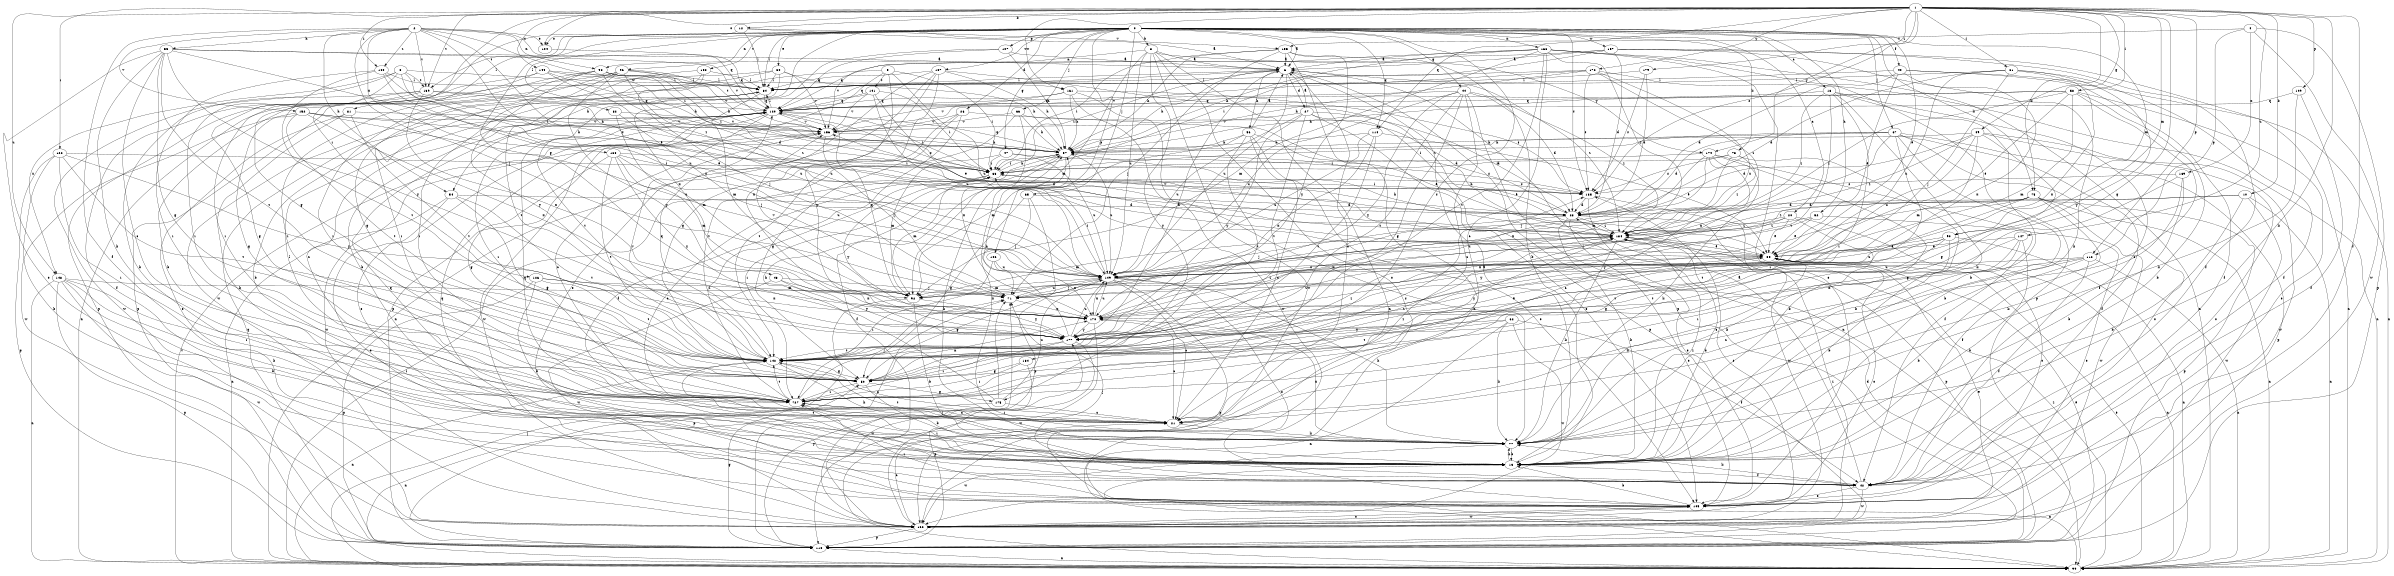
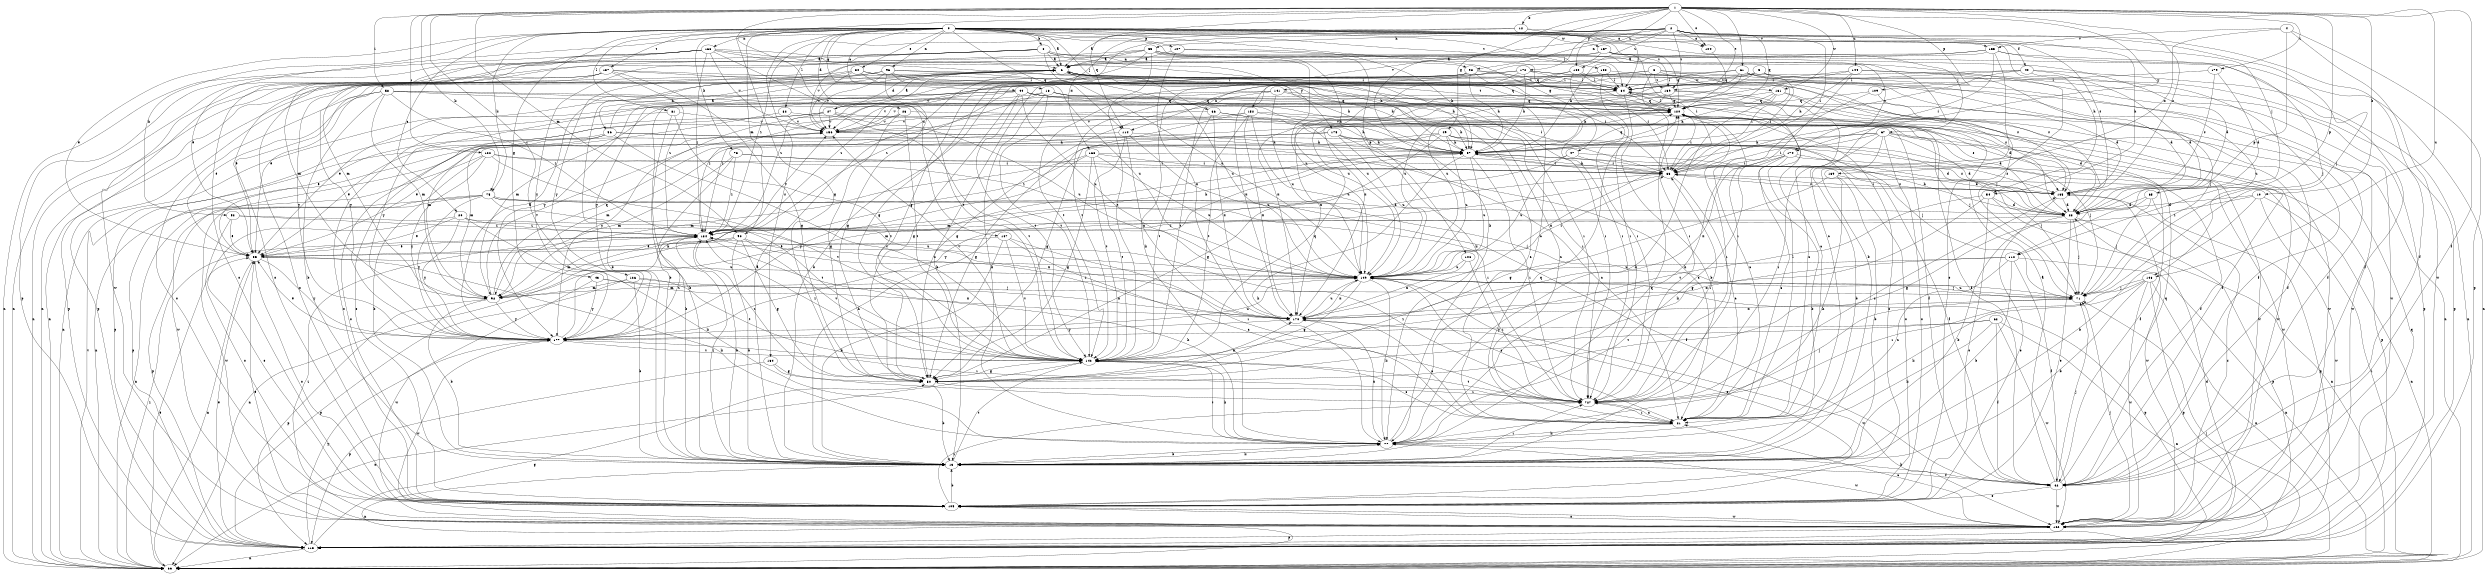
  strict digraph {
    0
    6
    8
    18
    20
    26
    30
    35
    40
    43
    44
    47
    52
    54
    65
    66
    67
    73
    75
    81
    82
    84
    90
    96
    104
    106
    107
    114
    134
    135
    137
    138
    139
    157
    166
    63
    120
    184
    113
    149
    21
    27
    56
    57
    174
    98
    162
    92
    99
    105
    175
    42
    77
    13
    n55 [label=727]
    142
    177
    50
    156
    170
    28
    71
    1
    10
    12
    49
    58
    61
    109
    112
    122
    126
    144
    147
    148
    161
    172
    179
    180
    155
    2
    55
    152
    168
    62
    3
    4
    169
    5
    141
    0 -> 6 [label=a]
    0 -> 8 [label=b]
    0 -> 18 [label=c]
    0 -> 20 [label=c]
    0 -> 26 [label=d]
    0 -> 30 [label=e]
    0 -> 35 [label=e]
    0 -> 40 [label=f]
    0 -> 43 [label=g]
    0 -> 44 [label=g]
    0 -> 47 [label=g]
    0 -> 52 [label=h]
    0 -> 54 [label=h]
    0 -> 65 [label=j]
    0 -> 66 [label=j]
    0 -> 67 [label=j]
    0 -> 73 [label=k]
    0 -> 75 [label=k]
    0 -> 81 [label=l]
    0 -> 82 [label=l]
    0 -> 84 [label=l]
    0 -> 90 [label=m]
    0 -> 96 [label=n]
    0 -> 104 [label=o]
    0 -> 106 [label=p]
    0 -> 107 [label=p]
    0 -> 114 [label=q]
    0 -> 134 [label=s]
    0 -> 135 [label=s]
    0 -> 137 [label=t]
    0 -> 138 [label=t]
    0 -> 139 [label=t]
    0 -> 157 [label=w]
    0 -> 166 [label=x]
    6 -> 84 [label=l]
    6 -> 63 [label=i]
    6 -> 120 [label=q]
    6 -> 184 [label=z]
    6 -> 113 [label=p]
    6 -> 149 [label=u]
    6 -> 21 [label=c]
    6 -> 27 [label=d]
    6 -> 56 [label=h]
    6 -> 57 [label=h]
    8 -> 6 [label=a]
    8 -> 149 [label=u]
    8 -> 174 [label=y]
    8 -> 98 [label=n]
    8 -> 162 [label=w]
    8 -> 92 [label=m]
    8 -> 99 [label=n]
    8 -> 105 [label=o]
    8 -> 175 [label=y]
    18 -> 120 [label=q]
    18 -> 184 [label=z]
    18 -> 42 [label=f]
    18 -> 77 [label=k]
    18 -> 13 [label=b]
    18 -> n55 [label=r]
    18 -> 142 [label=t]
    20 -> 35 [label=e]
    20 -> 184 [label=z]
    20 -> 149 [label=u]
    20 -> 105 [label=o]
    20 -> 77 [label=k]
    20 -> 177 [label=y]
    26 -> 35 [label=e]
    26 -> 42 [label=f]
    26 -> 142 [label=t]
    26 -> 50 [label=g]
    26 -> 156 [label=v]
    30 -> 84 [label=l]
    30 -> 113 [label=p]
    30 -> 57 [label=h]
    30 -> 13 [label=b]
    30 -> n55 [label=r]
    30 -> 156 [label=v]
    35 -> 149 [label=u]
    35 -> 99 [label=n]
    35 -> 105 [label=o]
    35 -> 77 [label=k]
    35 -> 177 [label=y]
    40 -> 35 [label=e]
    40 -> 84 [label=l]
    40 -> 99 [label=n]
    40 -> 42 [label=f]
    40 -> 170 [label=x]
    40 -> 28 [label=d]
    43 -> 162 [label=w]
    43 -> 177 [label=y]
    43 -> 170 [label=x]
    43 -> 71 [label=j]
    44 -> 120 [label=q]
    44 -> 184 [label=z]
    44 -> 149 [label=u]
    44 -> 21 [label=c]
    44 -> 99 [label=n]
    44 -> 142 [label=t]
    44 -> 177 [label=y]
    44 -> 50 [label=g]
    44 -> 28 [label=d]
    47 -> 135 [label=s]
    47 -> 63 [label=i]
    47 -> 149 [label=u]
    47 -> 92 [label=m]
    52 -> 35 [label=e]
    52 -> 184 [label=z]
    52 -> 105 [label=o]
    52 -> 170 [label=x]
    54 -> 99 [label=n]
    54 -> 105 [label=o]
    54 -> 142 [label=t]
    54 -> 50 [label=g]
    54 -> 28 [label=d]
    65 -> 113 [label=p]
    65 -> 50 [label=g]
    65 -> 28 [label=d]
    65 -> 71 [label=j]
    66 -> 57 [label=h]
    66 -> 142 [label=t]
    66 -> 156 [label=v]
    66 -> 170 [label=x]
    66 -> 28 [label=d]
    67 -> 63 [label=i]
    67 -> 113 [label=p]
    67 -> 57 [label=h]
    67 -> 105 [label=o]
    67 -> 42 [label=f]
    67 -> 13 [label=b]
    67 -> n55 [label=r]
    67 -> 170 [label=x]
    67 -> 28 [label=d]
    73 -> 135 [label=s]
    73 -> 63 [label=i]
    73 -> 184 [label=z]
    73 -> 92 [label=m]
    73 -> 13 [label=b]
    75 -> 113 [label=p]
    75 -> 162 [label=w]
    75 -> 99 [label=n]
    75 -> 42 [label=f]
    75 -> 142 [label=t]
    75 -> 177 [label=y]
    75 -> 28 [label=d]
    75 -> 71 [label=j]
    81 -> 105 [label=o]
    81 -> 13 [label=b]
    81 -> 142 [label=t]
    81 -> 156 [label=v]
    82 -> 92 [label=m]
    82 -> 156 [label=v]
    82 -> 71 [label=j]
    84 -> 120 [label=q]
    84 -> 21 [label=c]
    84 -> 92 [label=m]
    84 -> 13 [label=b]
    90 -> 35 [label=e]
    90 -> 149 [label=u]
    90 -> 99 [label=n]
    90 -> 13 [label=b]
    90 -> 142 [label=t]
    90 -> 50 [label=g]
    96 -> 84 [label=l]
    96 -> 120 [label=t]
    96 -> 149 [label=u]
    96 -> 99 [label=n]
    96 -> n55 [label=r]
    96 -> 177 [label=y]
    96 -> 50 [label=g]
    96 -> 156 [label=v]
    104 -> 120 [label=q]
    106 -> 149 [label=u]
    106 -> n55 [label=r]
    106 -> 170 [label=x]
    107 -> 6 [label=a]
    107 -> 120 [label=q]
    107 -> 57 [label=h]
    107 -> 170 [label=x]
    114 -> 35 [label=e]
    114 -> 149 [label=u]
    114 -> 57 [label=h]
    114 -> 142 [label=t]
    114 -> 170 [label=x]
    134 -> 113 [label=p]
    134 -> n55 [label=r]
    134 -> 50 [label=g]
    135 -> 63 [label=i]
    135 -> 162 [label=w]
    135 -> 105 [label=o]
    135 -> 28 [label=d]
    137 -> 84 [label=l]
    137 -> 184 [label=z]
    137 -> 57 [label=h]
    137 -> 99 [label=n]
    137 -> 105 [label=o]
    137 -> 177 [label=y]
    137 -> 50 [label=g]
    138 -> 84 [label=l]
    138 -> n55 [label=r]
    138 -> 142 [label=t]
    138 -> 71 [label=j]
    139 -> 120 [label=q]
    139 -> 57 [label=h]
    139 -> 162 [label=w]
    139 -> 42 [label=f]
    139 -> 50 [label=g]
    139 -> 170 [label=x]
    157 -> 6 [label=a]
    157 -> 63 [label=i]
    157 -> 120 [label=q]
    157 -> 99 [label=n]
    157 -> 42 [label=f]
    157 -> 77 [label=k]
    157 -> 28 [label=d]
    166 -> 6 [label=a]
    166 -> 184 [label=z]
    166 -> 113 [label=p]
    166 -> 21 [label=c]
    166 -> 57 [label=h]
    166 -> 92 [label=m]
    166 -> 99 [label=n]
    166 -> 105 [label=o]
    166 -> 142 [label=t]
    166 -> 156 [label=v]
    63 -> 135 [label=s]
    63 -> 21 [label=c]
    63 -> 57 [label=h]
    63 -> 92 [label=m]
    63 -> 177 [label=y]
    120 -> 84 [label=l]
    120 -> 135 [label=s]
    120 -> 63 [label=i]
    120 -> 21 [label=c]
    120 -> 162 [label=w]
    120 -> 105 [label=o]
    120 -> n55 [label=r]
    120 -> 156 [label=v]
    184 -> 35 [label=e]
    184 -> 57 [label=h]
    184 -> 92 [label=m]
    184 -> 77 [label=k]
    184 -> 13 [label=b]
    184 -> 156 [label=v]
    113 -> 35 [label=e]
    113 -> 120 [label=q]
    113 -> 99 [label=n]
    113 -> 177 [label=y]
    113 -> 50 [label=g]
    113 -> 28 [label=d]
    149 -> 63 [label=i]
    149 -> 113 [label=p]
    149 -> 21 [label=c]
    149 -> 92 [label=m]
    149 -> 105 [label=o]
    149 -> 77 [label=k]
    149 -> 50 [label=g]
    149 -> 170 [label=x]
    149 -> 71 [label=j]
    21 -> 84 [label=l]
    21 -> 77 [label=k]
    21 -> n55 [label=r]
    27 -> 6 [label=a]
    27 -> 113 [label=p]
    27 -> 149 [label=u]
    27 -> 105 [label=o]
    27 -> 142 [label=t]
    27 -> 177 [label=y]
    27 -> 156 [label=v]
    27 -> 28 [label=d]
    56 -> 6 [label=a]
    56 -> 35 [label=e]
    56 -> 21 [label=c]
    56 -> 57 [label=h]
    56 -> 92 [label=m]
    56 -> 105 [label=o]
    56 -> 142 [label=t]
    57 -> 63 [label=i]
    57 -> 120 [label=q]
    57 -> 149 [label=u]
    57 -> 42 [label=f]
    57 -> 77 [label=k]
    57 -> n55 [label=r]
    174 -> 63 [label=i]
    174 -> 21 [label=c]
    174 -> 42 [label=f]
    174 -> 77 [label=k]
    174 -> 13 [label=b]
    174 -> 170 [label=x]
    174 -> 71 [label=j]
    98 -> 84 [label=l]
    98 -> 63 [label=i]
    98 -> 184 [label=z]
    98 -> 57 [label=h]
    98 -> 13 [label=b]
    98 -> n55 [label=r]
    98 -> 177 [label=y]
    162 -> 35 [label=e]
    162 -> 135 [label=s]
    162 -> 184 [label=z]
    162 -> 113 [label=p]
    162 -> 21 [label=c]
    162 -> 105 [label=o]
    162 -> 71 [label=j]
    92 -> 120 [label=q]
    92 -> 113 [label=p]
    92 -> 13 [label=b]
    92 -> 177 [label=y]
    92 -> 156 [label=v]
    99 -> 35 [label=e]
    99 -> 63 [label=i]
    99 -> 184 [label=z]
    99 -> 156 [label=v]
    99 -> 71 [label=j]
    105 -> 162 [label=w]
    105 -> 13 [label=b]
    105 -> n55 [label=r]
    175 -> 149 [label=u]
    175 -> 21 [label=c]
    175 -> 57 [label=h]
    175 -> 99 [label=n]
-   50 -> 175 [label=g]
+   175 -> 50 [label=g]
    175 -> 71 [label=j]
    42 -> 6 [label=a]
    42 -> 120 [label=q]
    42 -> 162 [label=w]
    42 -> 105 [label=o]
    42 -> 77 [label=k]
    42 -> 71 [label=j]
    77 -> 120 [label=q]
    77 -> 162 [label=w]
    77 -> 13 [label=b]
    77 -> 142 [label=t]
    77 -> 170 [label=x]
    13 -> 6 [label=a]
    13 -> 120 [label=q]
    13 -> 184 [label=z]
    13 -> 57 [label=h]
    13 -> 99 [label=n]
    13 -> 42 [label=f]
    13 -> 77 [label=k]
    13 -> n55 [label=r]
    13 -> 142 [label=t]
    n55 -> 135 [label=s]
    n55 -> 63 [label=i]
    n55 -> 184 [label=z]
    n55 -> 21 [label=c]
    n55 -> 142 [label=t]
    n55 -> 71 [label=j]
    142 -> 120 [label=q]
    142 -> 184 [label=z]
    142 -> 21 [label=c]
    142 -> 99 [label=n]
    142 -> 77 [label=k]
    142 -> 50 [label=g]
    142 -> 156 [label=v]
    177 -> 6 [label=a]
    177 -> 35 [label=e]
    177 -> 184 [label=z]
    177 -> 149 [label=u]
    177 -> 57 [label=h]
    177 -> 162 [label=w]
    177 -> n55 [label=r]
    177 -> 142 [label=t]
    50 -> 184 [label=z]
    50 -> 13 [label=b]
    50 -> n55 [label=r]
    50 -> 170 [label=n]
    156 -> 57 [label=h]
    156 -> 162 [label=w]
    156 -> 71 [label=j]
    170 -> 184 [label=z]
    170 -> 149 [label=u]
    170 -> 21 [label=c]
    170 -> 162 [label=w]
    170 -> 177 [label=y]
    28 -> 184 [label=z]
    28 -> 113 [label=p]
    28 -> 57 [label=h]
    28 -> 105 [label=o]
    28 -> 13 [label=b]
    28 -> 71 [label=j]
    71 -> 149 [label=u]
    71 -> 170 [label=x]
    1 -> 75 [label=k]
    1 -> 90 [label=m]
    1 -> 104 [label=o]
    1 -> 114 [label=q]
    1 -> 135 [label=s]
    1 -> 139 [label=t]
    1 -> 174 [label=y]
    1 -> 42 [label=f]
    1 -> 77 [label=k]
    1 -> 50 [label=g]
    1 -> 10 [label=b]
    1 -> 12 [label=b]
    1 -> 49 [label=g]
    1 -> 58 [label=i]
    1 -> 61 [label=i]
    1 -> 109 [label=p]
    1 -> 112 [label=p]
    1 -> 122 [label=r]
    1 -> 126 [label=r]
    1 -> 144 [label=u]
    1 -> 147 [label=u]
    1 -> 148 [label=u]
    1 -> 161 [label=w]
    1 -> 172 [label=y]
    1 -> 179 [label=z]
    1 -> 180 [label=z]
    10 -> 184 [label=z]
    10 -> 162 [label=w]
    10 -> 99 [label=n]
    10 -> 13 [label=b]
    10 -> 28 [label=d]
    12 -> 6 [label=a]
    12 -> 84 [label=l]
    12 -> 50 [label=g]
    12 -> 155 [label=v]
    49 -> 184 [label=z]
    49 -> 149 [label=u]
    49 -> 57 [label=h]
    49 -> 162 [label=w]
    49 -> 92 [label=m]
    49 -> 105 [label=o]
    49 -> 50 [label=g]
    49 -> 28 [label=d]
    58 -> 35 [label=e]
    58 -> 120 [label=q]
    58 -> 184 [label=z]
    58 -> 21 [label=c]
    58 -> 57 [label=h]
    58 -> 92 [label=m]
    58 -> 105 [label=o]
    58 -> 13 [label=b]
    61 -> 84 [label=l]
    61 -> 149 [label=u]
    61 -> 42 [label=f]
    61 -> 177 [label=y]
    61 -> 170 [label=x]
    61 -> 28 [label=d]
    61 -> 71 [label=j]
    109 -> 120 [label=q]
    109 -> 42 [label=f]
    109 -> 77 [label=k]
    112 -> 149 [label=u]
    112 -> 21 [label=c]
    112 -> 99 [label=n]
    112 -> 42 [label=f]
    112 -> 13 [label=b]
    112 -> 170 [label=x]
    122 -> 63 [label=i]
    122 -> 113 [label=p]
    122 -> 13 [label=b]
    122 -> n55 [label=r]
    122 -> 142 [label=t]
    122 -> 177 [label=y]
    126 -> 113 [label=p]
    126 -> 92 [label=m]
    126 -> 13 [label=b]
    126 -> 142 [label=t]
    126 -> 170 [label=x]
    144 -> 84 [label=l]
    144 -> 113 [label=p]
    144 -> 149 [label=u]
    144 -> 57 [label=h]
    144 -> n55 [label=r]
    144 -> 28 [label=d]
    147 -> 35 [label=e]
    147 -> 21 [label=c]
    147 -> 13 [label=b]
    147 -> n55 [label=r]
    147 -> 142 [label=t]
    148 -> 113 [label=p]
    148 -> 162 [label=w]
    148 -> 99 [label=n]
    148 -> 77 [label=k]
    148 -> 13 [label=b]
    148 -> n55 [label=r]
    148 -> 71 [label=j]
    161 -> 135 [label=s]
    161 -> 120 [label=q]
    161 -> 57 [label=h]
    161 -> 162 [label=w]
    161 -> 77 [label=k]
    161 -> 156 [label=v]
    172 -> 84 [label=l]
    172 -> 135 [label=s]
    172 -> 184 [label=z]
    172 -> 149 [label=u]
    172 -> 57 [label=h]
    172 -> 99 [label=n]
    172 -> 156 [label=v]
    179 -> 84 [label=l]
    179 -> 135 [label=s]
    179 -> 28 [label=d]
    180 -> 84 [label=l]
    180 -> 135 [label=s]
-   180 -> 149 [label=u]
+   180 -> 114 [label=u]
    180 -> n55 [label=r]
    180 -> 142 [label=t]
    155 -> 6 [label=a]
    155 -> 63 [label=i]
    155 -> 57 [label=h]
    155 -> 99 [label=n]
    155 -> 13 [label=b]
    155 -> 177 [label=y]
    155 -> 71 [label=j]
    2 -> 35 [label=e]
    2 -> 54 [label=h]
    2 -> 104 [label=o]
    2 -> 139 [label=t]
    2 -> 63 [label=i]
    2 -> 120 [label=q]
    2 -> 184 [label=z]
    2 -> 98 [label=n]
    2 -> 42 [label=f]
    2 -> 71 [label=j]
    2 -> 180 [label=z]
    2 -> 55 [label=h]
    2 -> 152 [label=v]
    2 -> 168 [label=x]
    55 -> 6 [label=a]
    55 -> 149 [label=u]
    55 -> 21 [label=c]
    55 -> 105 [label=o]
    55 -> 77 [label=k]
    55 -> 142 [label=t]
    55 -> 177 [label=y]
    55 -> 50 [label=g]
    55 -> 156 [label=v]
    152 -> 149 [label=u]
    152 -> 57 [label=h]
    152 -> 162 [label=w]
    152 -> 142 [label=t]
    152 -> 50 [label=g]
    152 -> 156 [label=v]
    152 -> 170 [label=x]
    168 -> 63 [label=i]
    168 -> 149 [label=u]
    168 -> 92 [label=m]
    168 -> 142 [label=t]
    168 -> 177 [label=y]
    168 -> 50 [label=g]
    168 -> 28 [label=d]
    62 -> 162 [label=w]
    62 -> 99 [label=n]
    62 -> 42 [label=f]
    62 -> 77 [label=k]
    62 -> 142 [label=t]
    62 -> 177 [label=y]
    3 -> 35 [label=e]
    3 -> 139 [label=t]
    3 -> 63 [label=i]
    3 -> 13 [label=b]
    3 -> n55 [label=r]
    3 -> 148 [label=u]
    3 -> 161 [label=w]
    4 -> 113 [label=p]
    4 -> 162 [label=w]
    4 -> 112 [label=p]
    4 -> 155 [label=v]
    4 -> 169 [label=x]
    169 -> 135 [label=s]
    169 -> 77 [label=k]
    169 -> 13 [label=b]
    169 -> 50 [label=g]
    5 -> 63 [label=i]
    5 -> 113 [label=p]
    5 -> 149 [label=u]
    5 -> 162 [label=w]
    5 -> 170 [label=x]
    5 -> 141 [label=t]
    141 -> 35 [label=e]
    141 -> 63 [label=i]
    141 -> 120 [label=q]
    141 -> 149 [label=u]
    141 -> 142 [label=t]
    141 -> 156 [label=v]
  }
